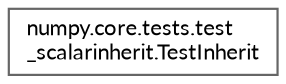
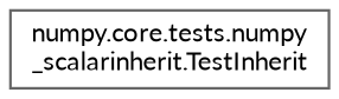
  digraph {
    rankdir=LR
    fontname=Lato
-   n1 [color=grey40 fillcolor=white fontname=Lato fontsize=10 height=0.2 label="numpy.core.tests.test\l_scalarinherit.TestInherit" shape=box style=filled width=0.4]
+   n1 [color=grey40 fillcolor=white fontname=Lato fontsize=10 height=0.2 label="numpy.core.tests.numpy\l_scalarinherit.TestInherit" shape=box style=filled width=0.4]
  }
